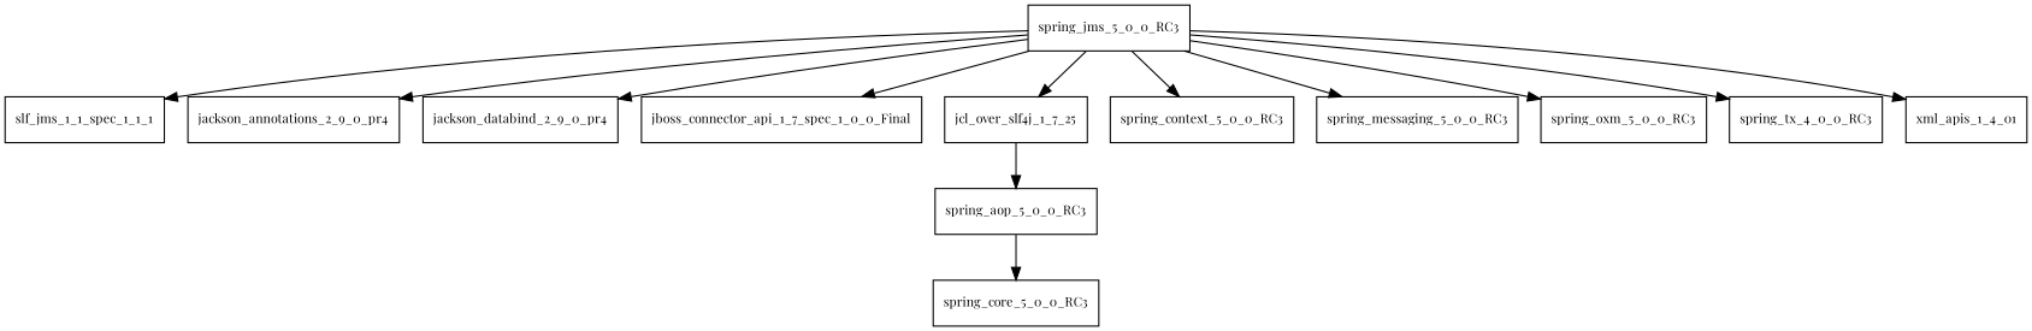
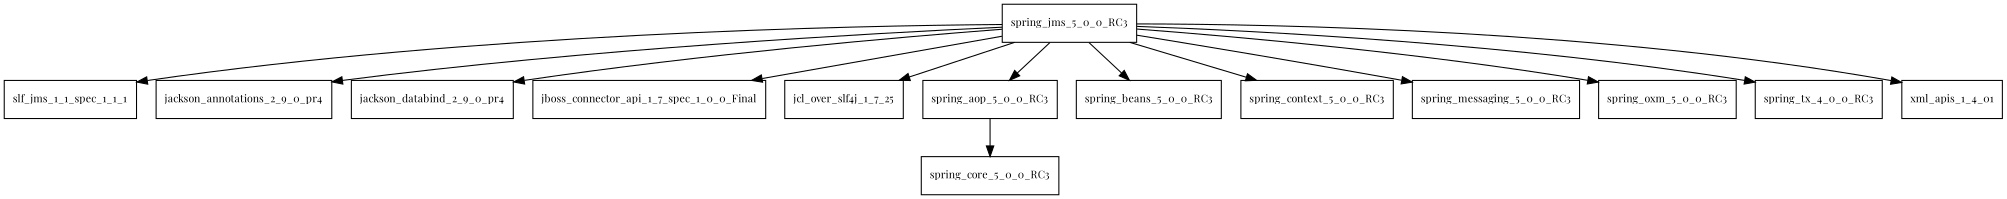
  digraph {
    fontname="Playfair Display"
    node [fontname="Playfair Display" fontsize=10.0 shape=box]
    edge [fontname="Playfair Display"]
    n1 [label=slf_jms_1_1_spec_1_1_1]
    spring_jms_5_0_0_RC3
    jackson_annotations_2_9_0_pr4
    jackson_databind_2_9_0_pr4
    jboss_connector_api_1_7_spec_1_0_0_Final
    jcl_over_slf4j_1_7_25
    spring_aop_5_0_0_RC3
+   spring_beans_5_0_0_RC3
    spring_context_5_0_0_RC3
    spring_messaging_5_0_0_RC3
    spring_oxm_5_0_0_RC3
    n12 [label=spring_tx_4_0_0_RC3]
    xml_apis_1_4_01
    spring_core_5_0_0_RC3
    spring_jms_5_0_0_RC3 -> n1
    spring_jms_5_0_0_RC3 -> jackson_annotations_2_9_0_pr4
    spring_jms_5_0_0_RC3 -> jackson_databind_2_9_0_pr4
    spring_jms_5_0_0_RC3 -> jboss_connector_api_1_7_spec_1_0_0_Final
    spring_jms_5_0_0_RC3 -> jcl_over_slf4j_1_7_25
-   jcl_over_slf4j_1_7_25 -> spring_aop_5_0_0_RC3
+   spring_jms_5_0_0_RC3 -> spring_aop_5_0_0_RC3
+   spring_jms_5_0_0_RC3 -> spring_beans_5_0_0_RC3
    spring_jms_5_0_0_RC3 -> spring_context_5_0_0_RC3
    spring_jms_5_0_0_RC3 -> spring_messaging_5_0_0_RC3
    spring_jms_5_0_0_RC3 -> spring_oxm_5_0_0_RC3
    spring_jms_5_0_0_RC3 -> n12
    spring_jms_5_0_0_RC3 -> xml_apis_1_4_01
    spring_aop_5_0_0_RC3 -> spring_core_5_0_0_RC3
  }
